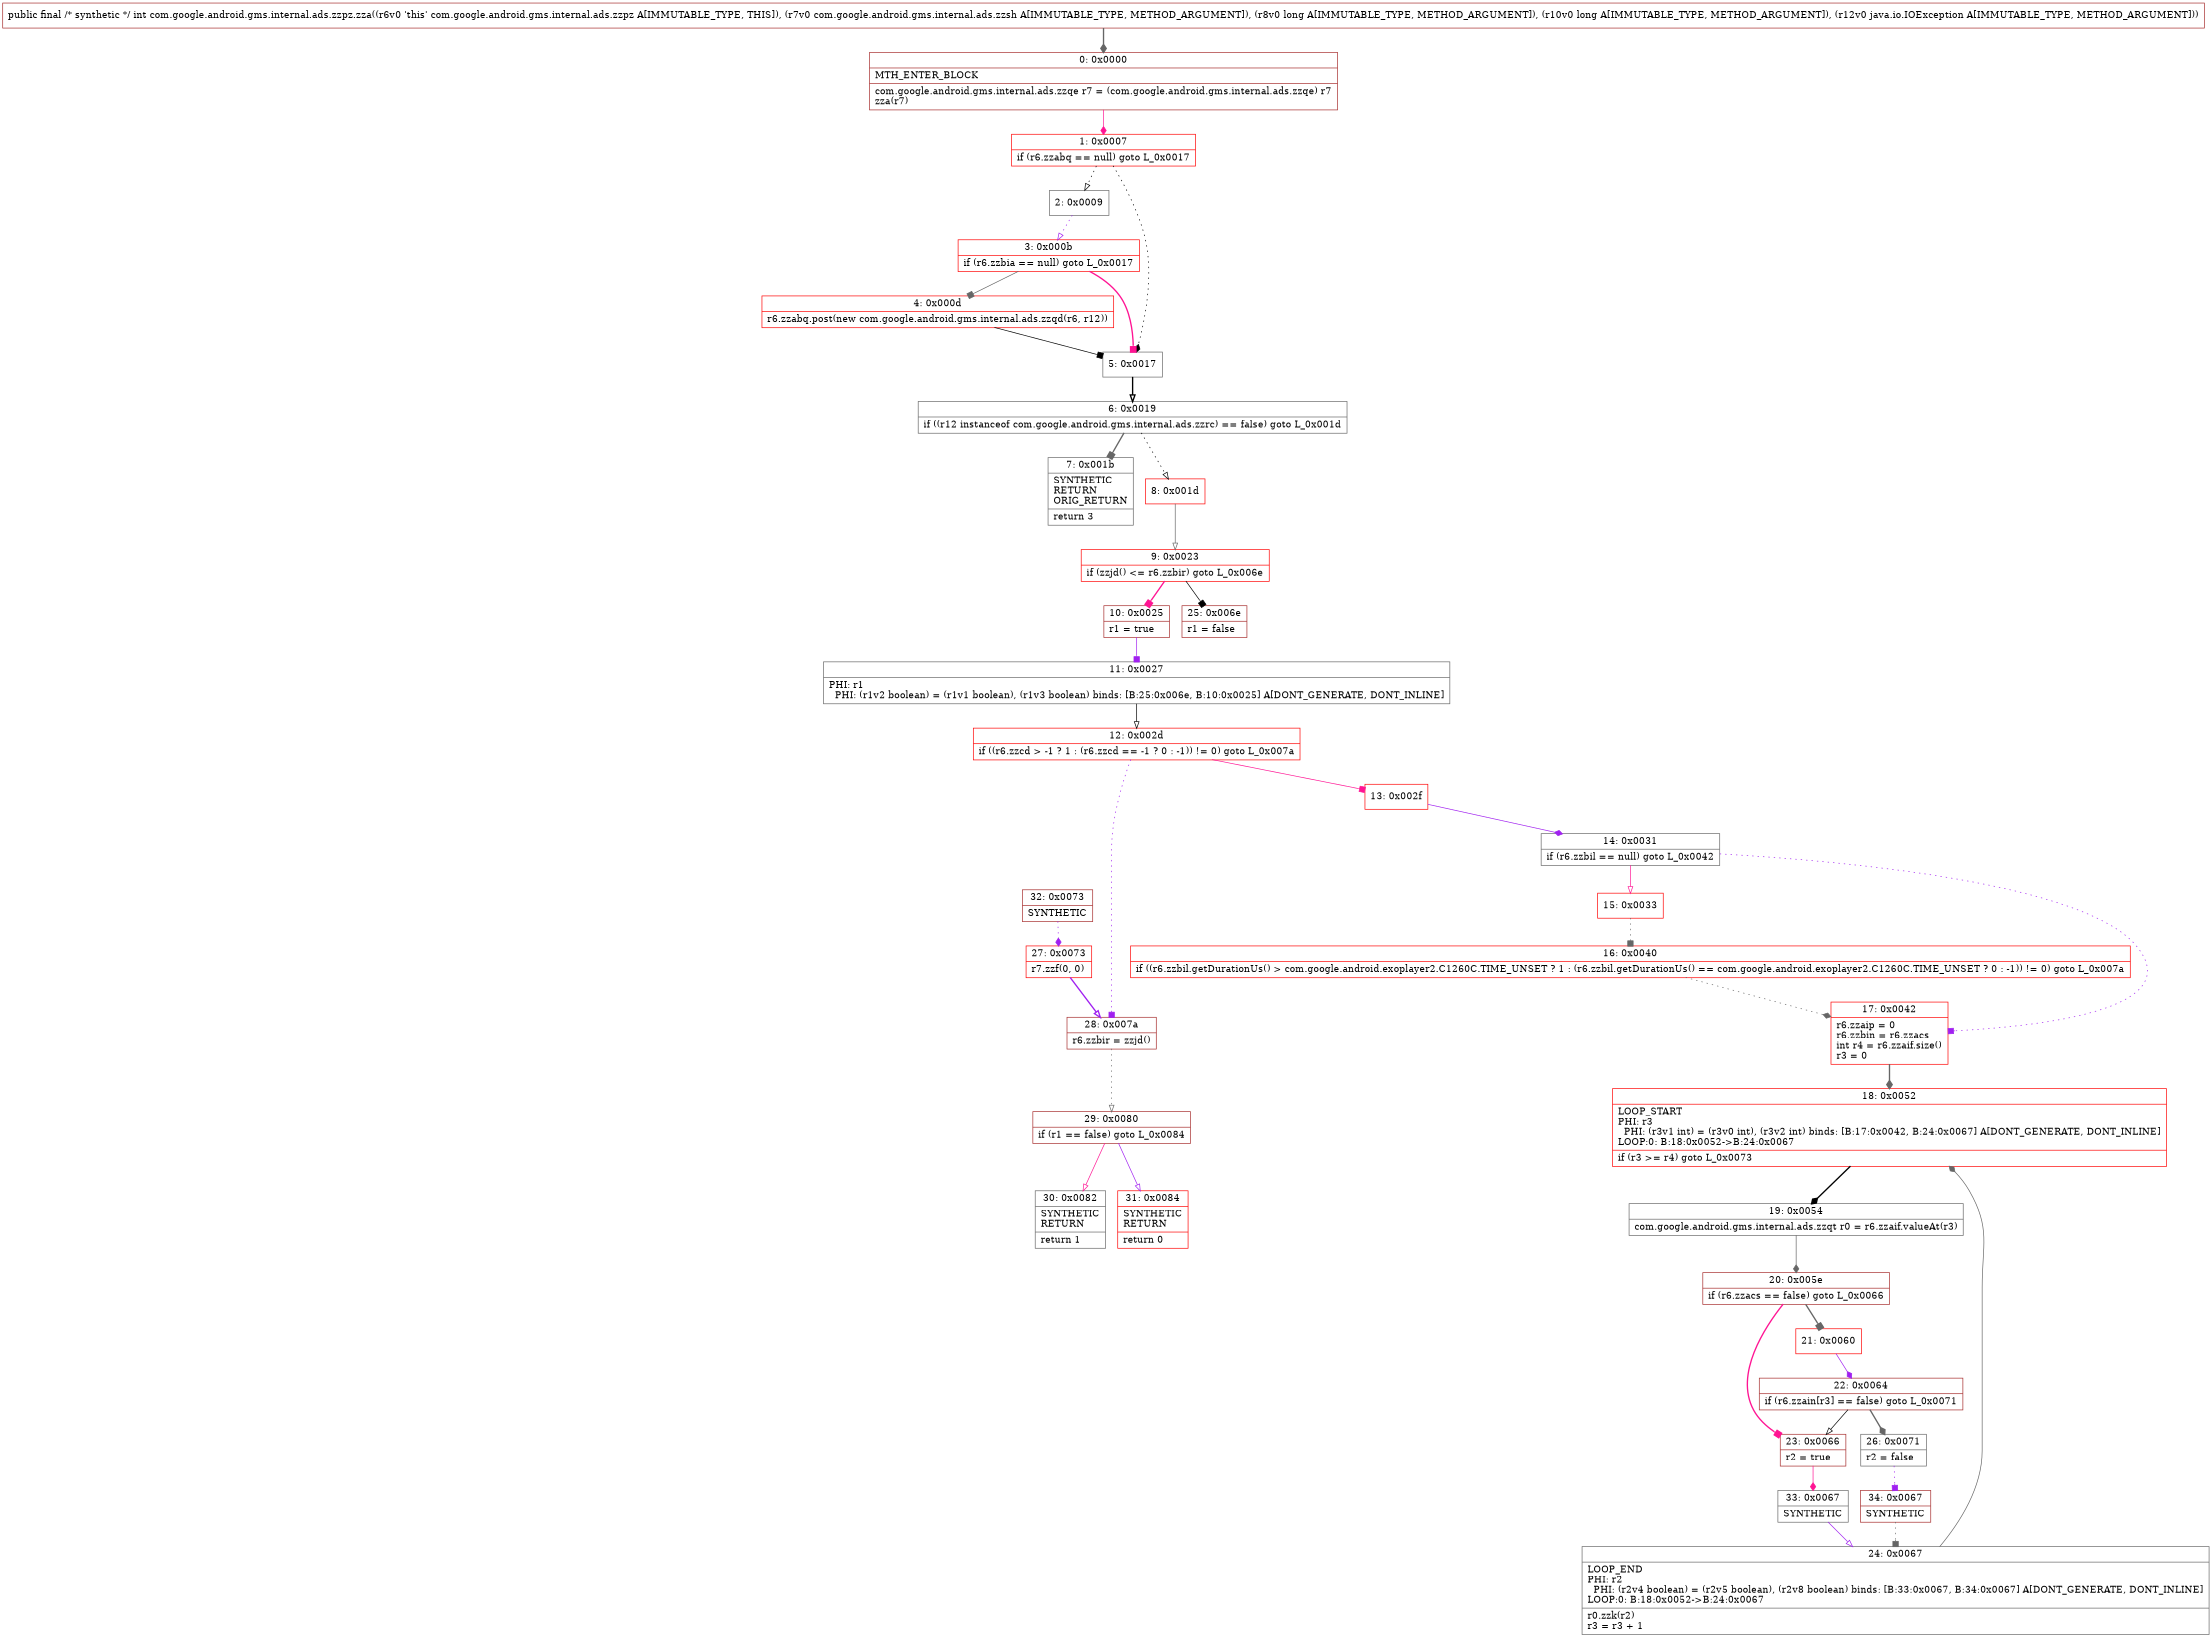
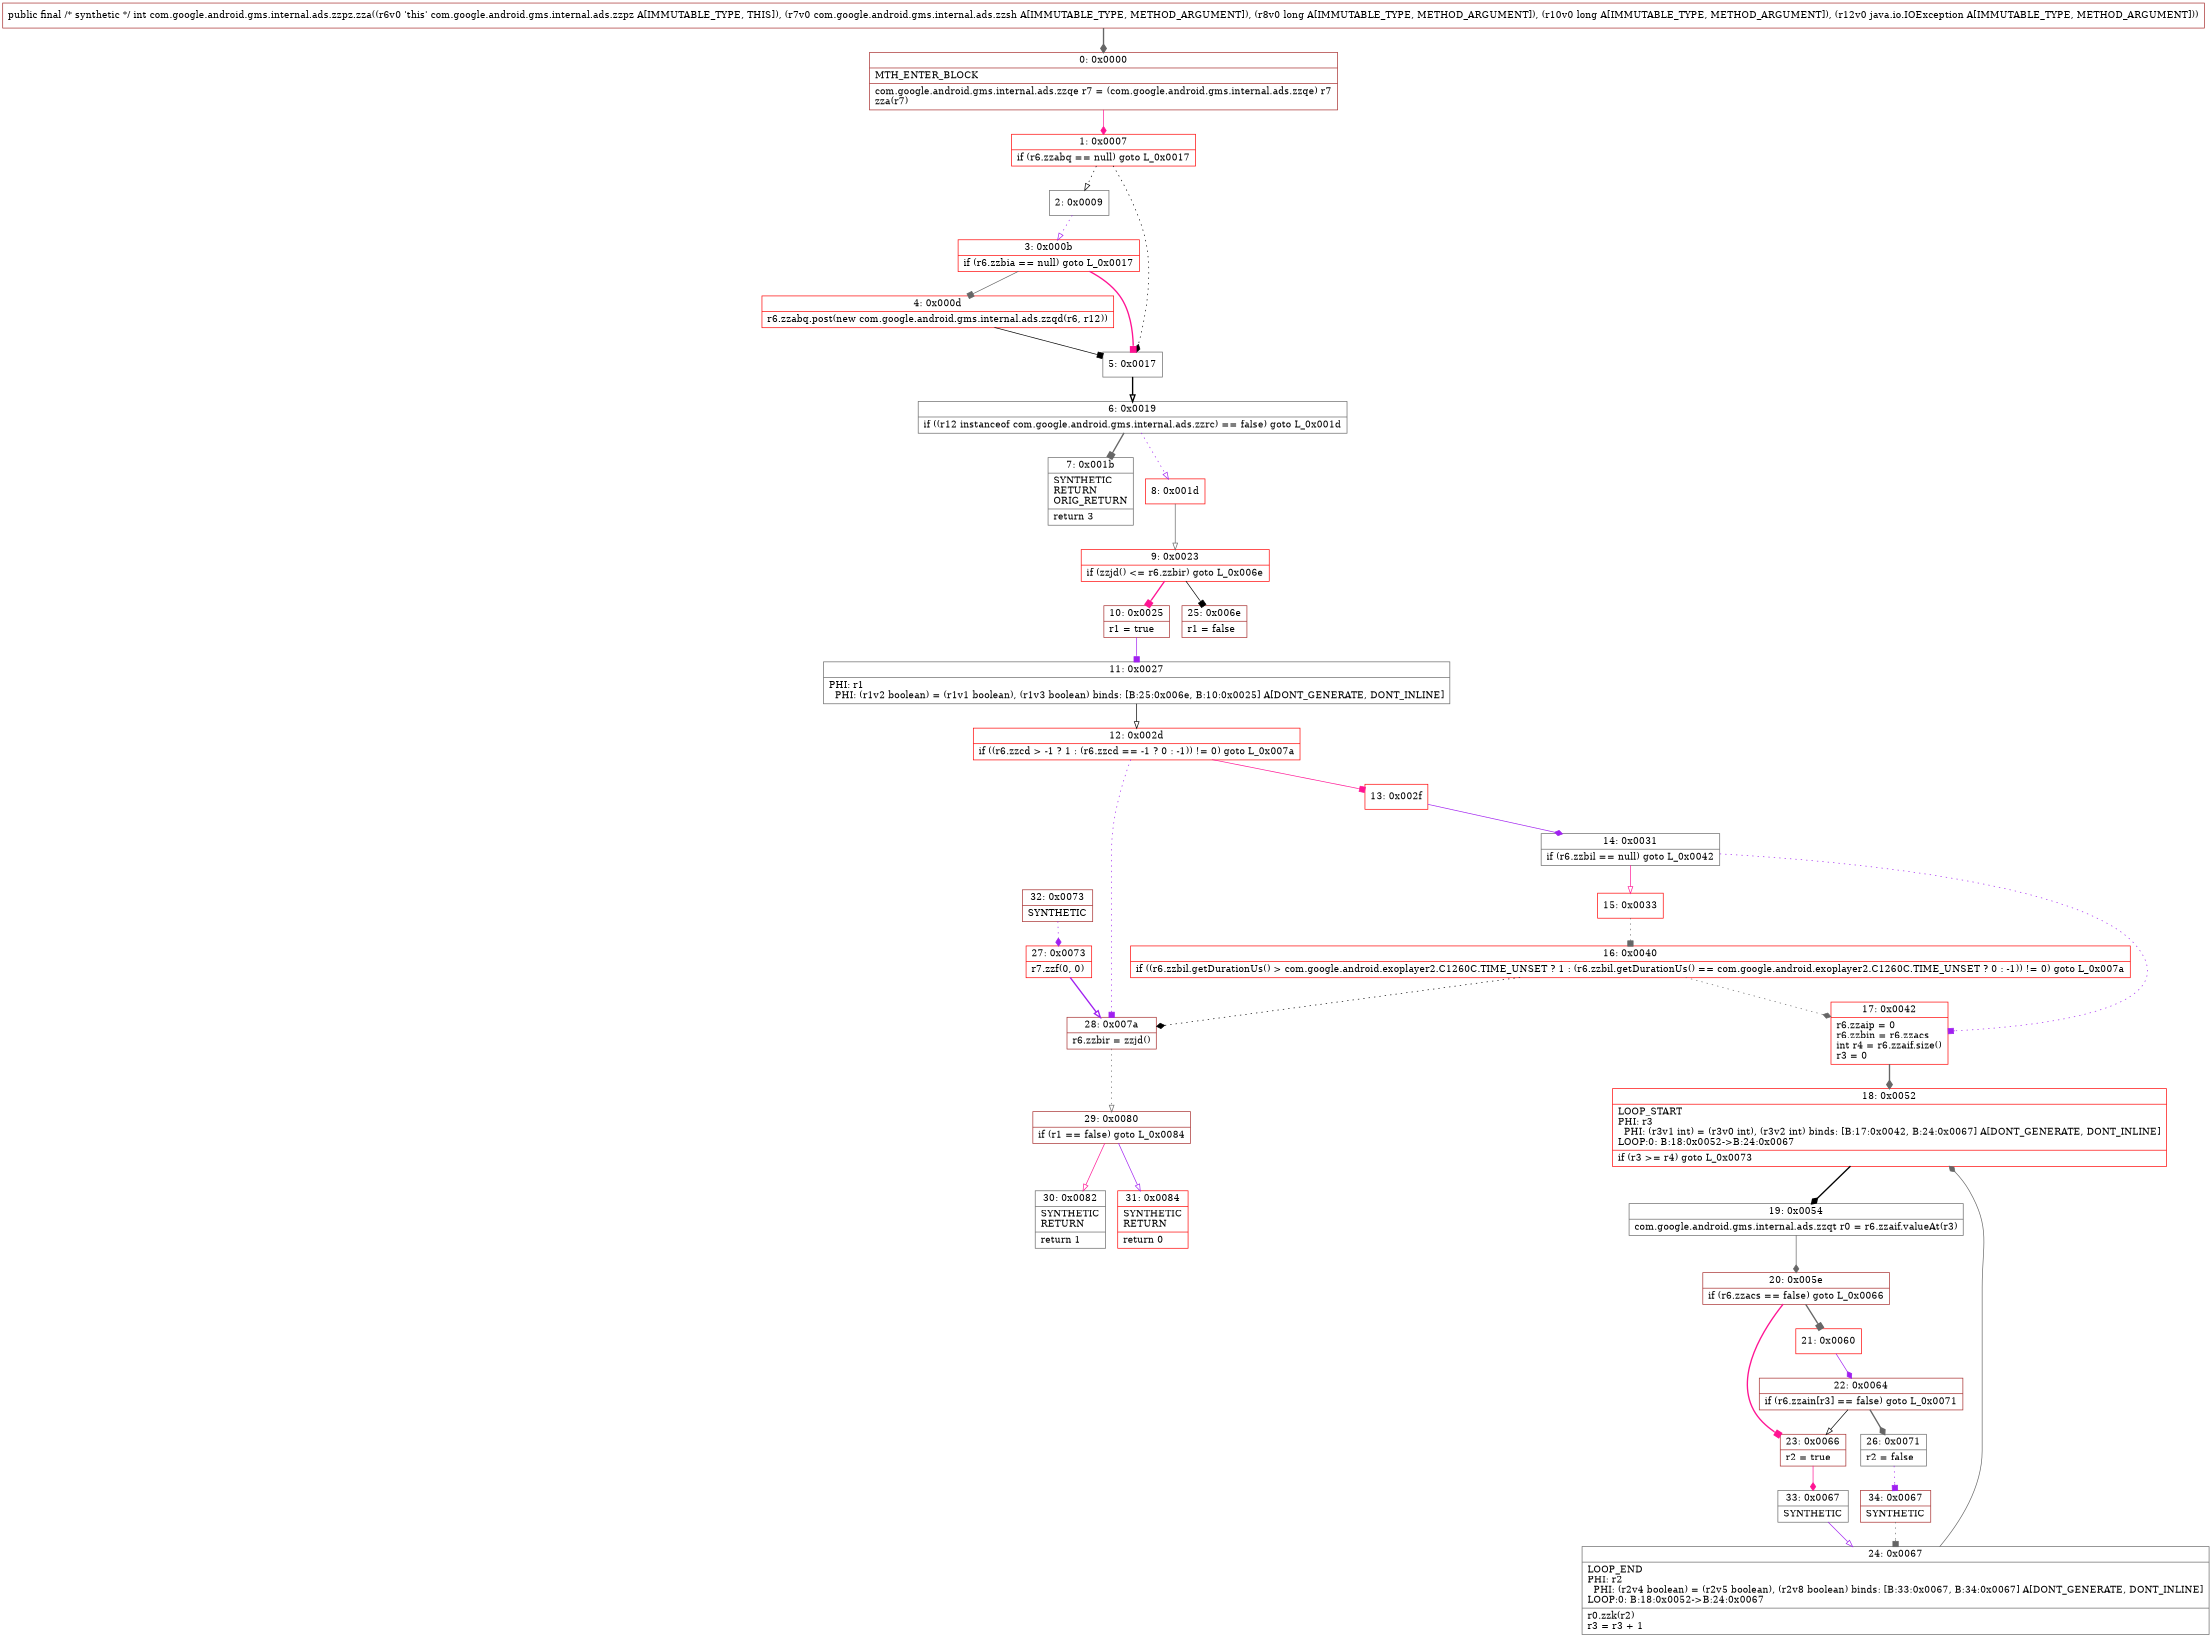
  digraph {
    node [color=red shape=record]
    edge [arrowhead=box color=gray40 style=solid]
    n1 [color=brown label="{0\:\ 0x0000|MTH_ENTER_BLOCK\l|com.google.android.gms.internal.ads.zzqe r7 = (com.google.android.gms.internal.ads.zzqe) r7\lzza(r7)\l}"]
    n2 [label="{1\:\ 0x0007|if (r6.zzabq == null) goto L_0x0017\l}"]
    n3 [color=gray40 label="{2\:\ 0x0009}"]
    n4 [color=gray40 label="{5\:\ 0x0017}"]
    n5 [label="{3\:\ 0x000b|if (r6.zzbia == null) goto L_0x0017\l}"]
    n6 [color=gray40 label="{6\:\ 0x0019|if ((r12 instanceof com.google.android.gms.internal.ads.zzrc) == false) goto L_0x001d\l}"]
    n7 [label="{4\:\ 0x000d|r6.zzabq.post(new com.google.android.gms.internal.ads.zzqd(r6, r12))\l}"]
    n8 [color=gray40 label="{7\:\ 0x001b|SYNTHETIC\lRETURN\lORIG_RETURN\l|return 3\l}"]
    n9 [label="{8\:\ 0x001d}"]
    n10 [label="{9\:\ 0x0023|if (zzjd() \<= r6.zzbir) goto L_0x006e\l}"]
    n11 [color=brown label="{10\:\ 0x0025|r1 = true\l}"]
    n12 [color=brown label="{25\:\ 0x006e|r1 = false\l}"]
    n13 [color=gray40 label="{11\:\ 0x0027|PHI: r1 \l  PHI: (r1v2 boolean) = (r1v1 boolean), (r1v3 boolean) binds: [B:25:0x006e, B:10:0x0025] A[DONT_GENERATE, DONT_INLINE]\l}"]
    n14 [label="{12\:\ 0x002d|if ((r6.zzcd \> \-1 ? 1 : (r6.zzcd == \-1 ? 0 : \-1)) != 0) goto L_0x007a\l}"]
    n15 [label="{13\:\ 0x002f}"]
    n16 [color=brown label="{28\:\ 0x007a|r6.zzbir = zzjd()\l}"]
    n17 [color=gray40 label="{14\:\ 0x0031|if (r6.zzbil == null) goto L_0x0042\l}"]
    n18 [color=brown label="{29\:\ 0x0080|if (r1 == false) goto L_0x0084\l}"]
    n19 [label="{15\:\ 0x0033}"]
    n20 [label="{17\:\ 0x0042|r6.zzaip = 0\lr6.zzbin = r6.zzacs\lint r4 = r6.zzaif.size()\lr3 = 0\l}"]
    n21 [label="{16\:\ 0x0040|if ((r6.zzbil.getDurationUs() \> com.google.android.exoplayer2.C1260C.TIME_UNSET ? 1 : (r6.zzbil.getDurationUs() == com.google.android.exoplayer2.C1260C.TIME_UNSET ? 0 : \-1)) != 0) goto L_0x007a\l}"]
    n22 [label="{18\:\ 0x0052|LOOP_START\lPHI: r3 \l  PHI: (r3v1 int) = (r3v0 int), (r3v2 int) binds: [B:17:0x0042, B:24:0x0067] A[DONT_GENERATE, DONT_INLINE]\lLOOP:0: B:18:0x0052\-\>B:24:0x0067\l|if (r3 \>= r4) goto L_0x0073\l}"]
    n23 [color=gray40 label="{19\:\ 0x0054|com.google.android.gms.internal.ads.zzqt r0 = r6.zzaif.valueAt(r3)\l}"]
    n24 [color=brown label="{20\:\ 0x005e|if (r6.zzacs == false) goto L_0x0066\l}"]
    n25 [color=brown label="{32\:\ 0x0073|SYNTHETIC\l}"]
    n26 [label="{27\:\ 0x0073|r7.zzf(0, 0)\l}"]
    n27 [label="{21\:\ 0x0060}"]
    n28 [color=brown label="{23\:\ 0x0066|r2 = true\l}"]
    n29 [color=brown label="{22\:\ 0x0064|if (r6.zzain[r3] == false) goto L_0x0071\l}"]
    n30 [color=gray40 label="{33\:\ 0x0067|SYNTHETIC\l}"]
    n31 [color=gray40 label="{26\:\ 0x0071|r2 = false\l}"]
    n32 [color=brown label="{34\:\ 0x0067|SYNTHETIC\l}"]
    n33 [color=gray40 label="{24\:\ 0x0067|LOOP_END\lPHI: r2 \l  PHI: (r2v4 boolean) = (r2v5 boolean), (r2v8 boolean) binds: [B:33:0x0067, B:34:0x0067] A[DONT_GENERATE, DONT_INLINE]\lLOOP:0: B:18:0x0052\-\>B:24:0x0067\l|r0.zzk(r2)\lr3 = r3 + 1\l}"]
    n34 [color=gray40 label="{30\:\ 0x0082|SYNTHETIC\lRETURN\l|return 1\l}"]
    n35 [label="{31\:\ 0x0084|SYNTHETIC\lRETURN\l|return 0\l}"]
    n36 [color=brown label="{public final \/* synthetic *\/ int com.google.android.gms.internal.ads.zzpz.zza((r6v0 'this' com.google.android.gms.internal.ads.zzpz A[IMMUTABLE_TYPE, THIS]), (r7v0 com.google.android.gms.internal.ads.zzsh A[IMMUTABLE_TYPE, METHOD_ARGUMENT]), (r8v0 long A[IMMUTABLE_TYPE, METHOD_ARGUMENT]), (r10v0 long A[IMMUTABLE_TYPE, METHOD_ARGUMENT]), (r12v0 java.io.IOException A[IMMUTABLE_TYPE, METHOD_ARGUMENT])) }"]
    n1 -> n2 [arrowhead=diamond color=deeppink]
    n2 -> n3 [arrowhead=onormal color=black style=dotted]
    n2 -> n4 [arrowhead=diamond color=black style=dotted]
    n3 -> n5 [arrowhead=onormal color=purple style=dotted]
    n4 -> n6 [arrowhead=onormal color=black style=bold]
    n5 -> n4 [color=deeppink style=bold]
    n5 -> n7
    n6 -> n8 [style=bold]
-   n6 -> n9 [arrowhead=onormal color=black style=dotted]
+   n6 -> n9 [arrowhead=onormal color=purple style=dotted]
    n7 -> n4 [color=black]
    n9 -> n10 [arrowhead=onormal]
    n10 -> n11 [color=deeppink style=bold]
    n10 -> n12 [color=black]
    n11 -> n13 [color=purple]
    n13 -> n14 [arrowhead=onormal color=black]
    n14 -> n15 [color=deeppink]
    n14 -> n16 [color=purple style=dotted]
    n15 -> n17 [arrowhead=diamond color=purple]
    n16 -> n18 [arrowhead=onormal style=dotted]
    n17 -> n19 [arrowhead=onormal color=deeppink]
    n17 -> n20 [color=purple style=dotted]
    n18 -> n34 [arrowhead=onormal color=deeppink]
    n18 -> n35 [arrowhead=onormal color=purple]
    n19 -> n21 [style=dotted]
    n20 -> n22 [arrowhead=diamond style=bold]
+   n21 -> n16 [arrowhead=diamond color=black style=dotted]
    n21 -> n20 [arrowhead=diamond style=dotted]
    n22 -> n23 [arrowhead=diamond color=black style=bold]
    n23 -> n24 [arrowhead=diamond]
    n24 -> n27 [style=bold]
    n24 -> n28 [color=deeppink style=bold]
    n25 -> n26 [arrowhead=diamond color=purple style=dotted]
    n26 -> n16 [arrowhead=onormal color=purple style=bold]
    n27 -> n29 [arrowhead=diamond color=purple]
    n28 -> n30 [arrowhead=diamond color=deeppink]
    n29 -> n28 [arrowhead=onormal color=black]
    n29 -> n31 [arrowhead=diamond style=bold]
    n30 -> n33 [arrowhead=onormal color=purple]
    n31 -> n32 [color=purple style=dotted]
    n32 -> n33 [style=dotted]
    n33 -> n22 [arrowhead=diamond]
    n36 -> n1 [arrowhead=diamond style=bold]
  }
